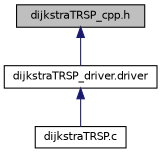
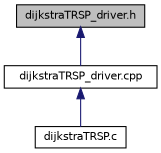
  digraph {
    node [color=black fillcolor=white fontname=Helvetica fontsize=10 shape=record style=filled]
    edge [color=midnightblue dir=back fontname=Helvetica fontsize=10 labelfontname=Helvetica labelfontsize=10 style=solid]
-   n1 [fillcolor=grey75 fontcolor=black height=0.2 label="dijkstraTRSP_cpp.h" width=0.4]
-   n2 [height=0.2 label="dijkstraTRSP_driver.driver" width=0.4]
+   n1 [fillcolor=grey75 fontcolor=black height=0.2 label="dijkstraTRSP_driver.h" width=0.4]
+   n2 [height=0.2 label="dijkstraTRSP_driver.cpp" width=0.4]
    n3 [height=0.2 label="dijkstraTRSP.c" width=0.4]
    n1 -> n2
    n2 -> n3
  }
